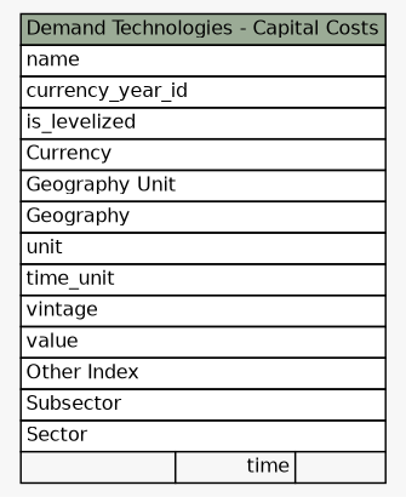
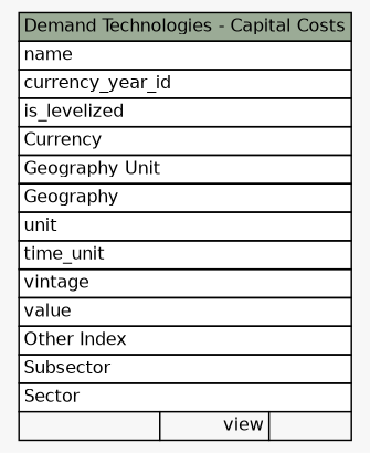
  digraph {
    bgcolor="#f7f7f7"
    fontname=Helvetica
    fontsize=11
    nodesep=0.18
    rankdir=RL
    ranksep=0.46
-   n1 [fontname=Helvetica fontsize=11 label=<     <TABLE BORDER="0" CELLBORDER="1" CELLSPACING="0" BGCOLOR="#ffffff">       <TR><TD COLSPAN="3" BGCOLOR="#9bab96" ALIGN="CENTER">Demand Technologies - Capital Costs</TD></TR>       <TR><TD PORT="name" COLSPAN="3" ALIGN="LEFT">name</TD></TR>       <TR><TD PORT="currency_year_id" COLSPAN="3" ALIGN="LEFT">currency_year_id</TD></TR>       <TR><TD PORT="is_levelized" COLSPAN="3" ALIGN="LEFT">is_levelized</TD></TR>       <TR><TD PORT="Currency" COLSPAN="3" ALIGN="LEFT">Currency</TD></TR>       <TR><TD PORT="Geography Unit" COLSPAN="3" ALIGN="LEFT">Geography Unit</TD></TR>       <TR><TD PORT="Geography" COLSPAN="3" ALIGN="LEFT">Geography</TD></TR>       <TR><TD PORT="unit" COLSPAN="3" ALIGN="LEFT">unit</TD></TR>       <TR><TD PORT="time_unit" COLSPAN="3" ALIGN="LEFT">time_unit</TD></TR>       <TR><TD PORT="vintage" COLSPAN="3" ALIGN="LEFT">vintage</TD></TR>       <TR><TD PORT="value" COLSPAN="3" ALIGN="LEFT">value</TD></TR>       <TR><TD PORT="Other Index" COLSPAN="3" ALIGN="LEFT">Other Index</TD></TR>       <TR><TD PORT="Subsector" COLSPAN="3" ALIGN="LEFT">Subsector</TD></TR>       <TR><TD PORT="Sector" COLSPAN="3" ALIGN="LEFT">Sector</TD></TR>       <TR><TD ALIGN="LEFT" BGCOLOR="#f7f7f7">  </TD><TD ALIGN="RIGHT" BGCOLOR="#f7f7f7">time</TD><TD ALIGN="RIGHT" BGCOLOR="#f7f7f7">  </TD></TR>     </TABLE>> shape=plaintext]
+   n1 [fontname=Helvetica fontsize=11 label=<     <TABLE BORDER="0" CELLBORDER="1" CELLSPACING="0" BGCOLOR="#ffffff">       <TR><TD COLSPAN="3" BGCOLOR="#9bab96" ALIGN="CENTER">Demand Technologies - Capital Costs</TD></TR>       <TR><TD PORT="name" COLSPAN="3" ALIGN="LEFT">name</TD></TR>       <TR><TD PORT="currency_year_id" COLSPAN="3" ALIGN="LEFT">currency_year_id</TD></TR>       <TR><TD PORT="is_levelized" COLSPAN="3" ALIGN="LEFT">is_levelized</TD></TR>       <TR><TD PORT="Currency" COLSPAN="3" ALIGN="LEFT">Currency</TD></TR>       <TR><TD PORT="Geography Unit" COLSPAN="3" ALIGN="LEFT">Geography Unit</TD></TR>       <TR><TD PORT="Geography" COLSPAN="3" ALIGN="LEFT">Geography</TD></TR>       <TR><TD PORT="unit" COLSPAN="3" ALIGN="LEFT">unit</TD></TR>       <TR><TD PORT="time_unit" COLSPAN="3" ALIGN="LEFT">time_unit</TD></TR>       <TR><TD PORT="vintage" COLSPAN="3" ALIGN="LEFT">vintage</TD></TR>       <TR><TD PORT="value" COLSPAN="3" ALIGN="LEFT">value</TD></TR>       <TR><TD PORT="Other Index" COLSPAN="3" ALIGN="LEFT">Other Index</TD></TR>       <TR><TD PORT="Subsector" COLSPAN="3" ALIGN="LEFT">Subsector</TD></TR>       <TR><TD PORT="Sector" COLSPAN="3" ALIGN="LEFT">Sector</TD></TR>       <TR><TD ALIGN="LEFT" BGCOLOR="#f7f7f7">  </TD><TD ALIGN="RIGHT" BGCOLOR="#f7f7f7">view</TD><TD ALIGN="RIGHT" BGCOLOR="#f7f7f7">  </TD></TR>     </TABLE>> shape=plaintext]
  }
